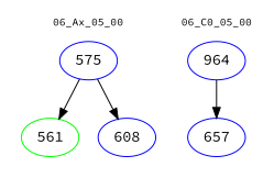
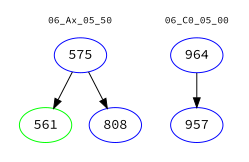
  digraph {
    fontname="Source Code Pro"
    node [color=blue fontname="Source Code Pro"]
    edge [color=black fontname="Source Code Pro"]
    n1 [label=575]
    n2 [color=green label=561]
-   n3 [label=608]
+   n3 [label=808]
    n4 [label=964]
-   n5 [label=657]
+   n5 [label=957]
    subgraph cluster_1 {
      color=white
      fontsize=10
-     label="06_Ax_05_00"
+     label="06_Ax_05_50"
      n1
      n2
      n3
    }
    subgraph cluster_2 {
      color=white
      fontsize=10
      label="06_C0_05_00"
      n4
      n5
    }
    n1 -> n2
    n1 -> n3
    n4 -> n5
  }
